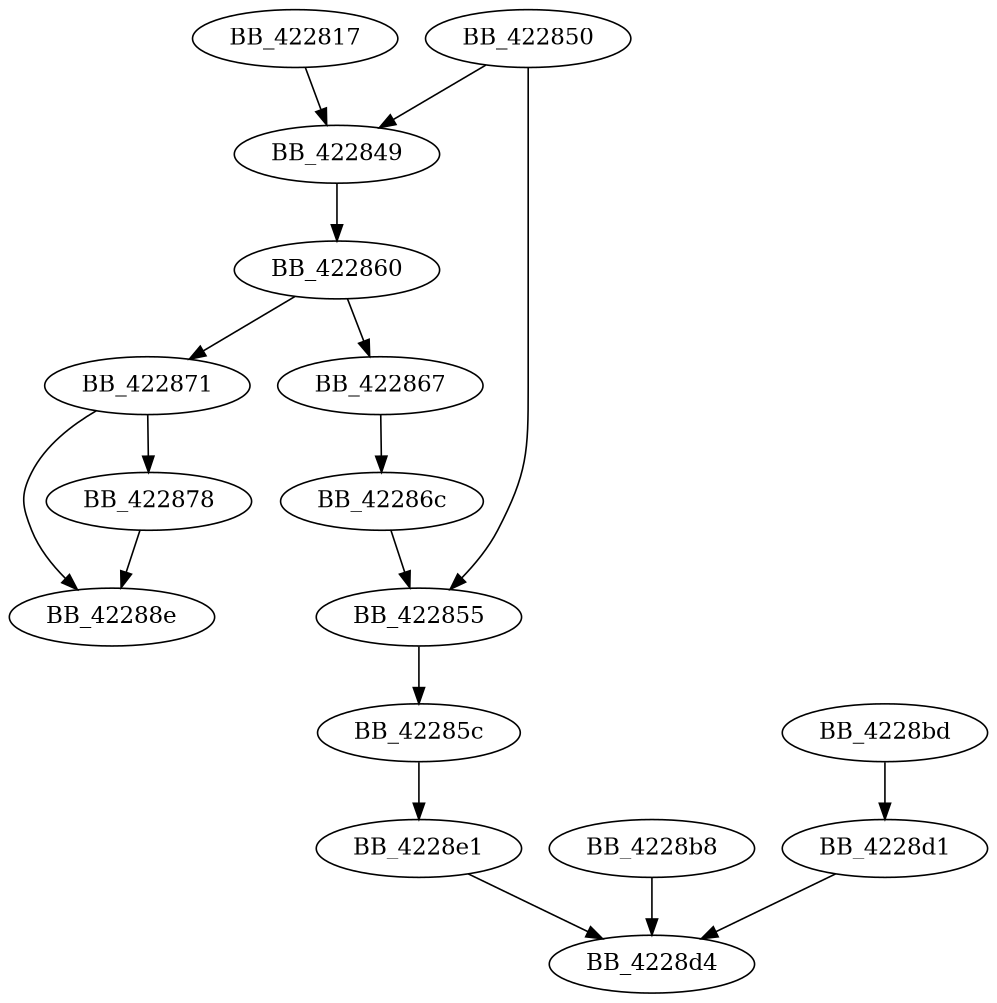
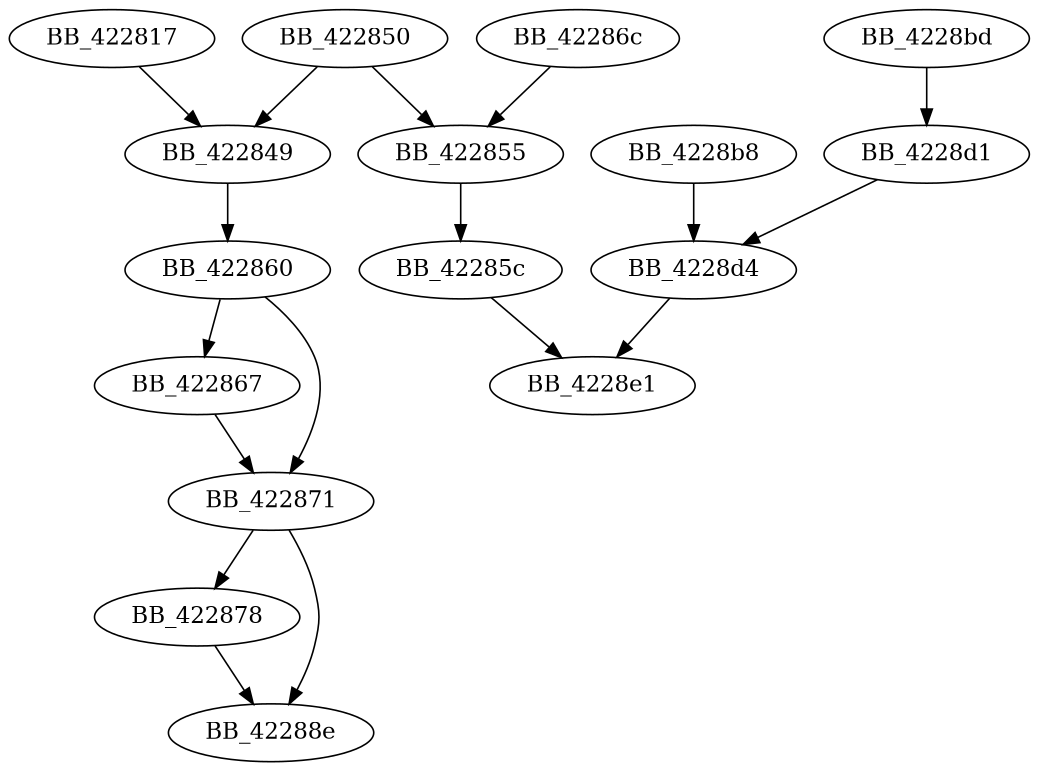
  digraph {
    BB_422817
    BB_422849
    BB_422860
    BB_422850
    BB_422855
    BB_422867
    BB_422871
    BB_42285c
    BB_42286c
    BB_422878
    BB_42288e
    BB_4228e1
    BB_4228d4
    BB_4228b8
    BB_4228bd
    BB_4228d1
    BB_422817 -> BB_422849
    BB_422849 -> BB_422860
    BB_422860 -> BB_422867
    BB_422860 -> BB_422871
    BB_422850 -> BB_422849
    BB_422850 -> BB_422855
    BB_422855 -> BB_42285c
-   BB_422867 -> BB_42286c
+   BB_422867 -> BB_422871
    BB_422871 -> BB_422878
    BB_422871 -> BB_42288e
    BB_42285c -> BB_4228e1
    BB_42286c -> BB_422855
    BB_422878 -> BB_42288e
-   BB_4228e1 -> BB_4228d4
+   BB_4228d4 -> BB_4228e1
    BB_4228b8 -> BB_4228d4
    BB_4228bd -> BB_4228d1
    BB_4228d1 -> BB_4228d4
  }
